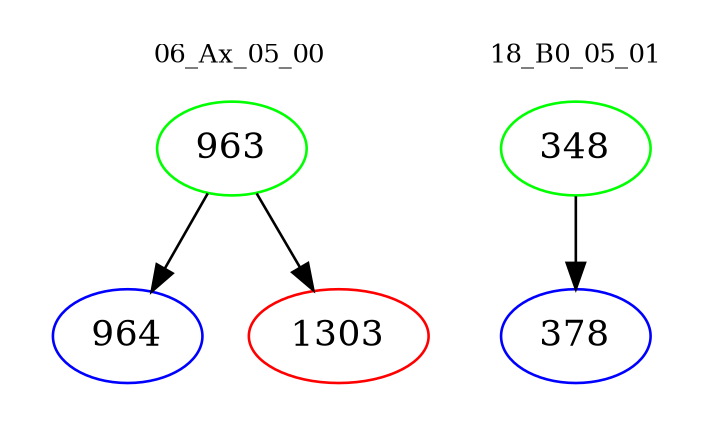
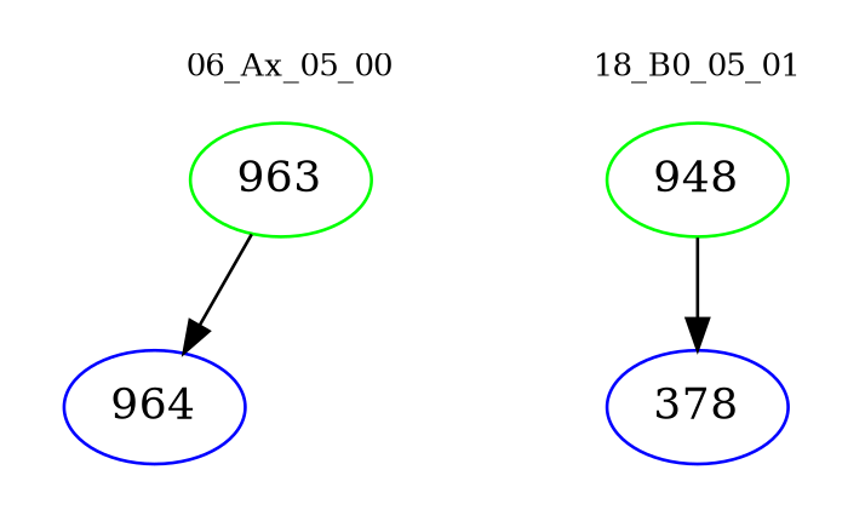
  digraph {
    node [color=green]
    edge [color=black]
    n1 [label=963]
    n2 [color=blue label=964]
-   n3 [color=red label=1303]
-   n4 [label=348]
+   n4 [label=948]
    n5 [color=blue label=378]
    subgraph cluster_1 {
      color=white
      fontsize=10
      label="06_Ax_05_00"
      n1
      n2
-     n3
    }
    subgraph cluster_2 {
      color=white
      fontsize=10
      label="18_B0_05_01"
      n4
      n5
    }
    n1 -> n2
-   n1 -> n3
    n4 -> n5
  }
